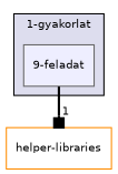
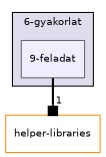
  digraph {
    compound=true
    node [fontname=Helvetica fontsize=10 shape=box]
    n1 [fillcolor="#eeeeff" label="9-feladat" pencolor=black style=filled color=gray40]
    n2 [label="helper-libraries" color=darkorange]
    subgraph cluster_1 {
      bgcolor="#ddddee"
      fontname=Helvetica
      fontsize=10
-     label="1-gyakorlat"
+     label="6-gyakorlat"
      pencolor=black
      n1
    }
    n1 -> n2 [headlabel=1 labeldistance=1.5 labelfontname=Helvetica labelfontsize=10 style=bold arrowhead=box]
  }
